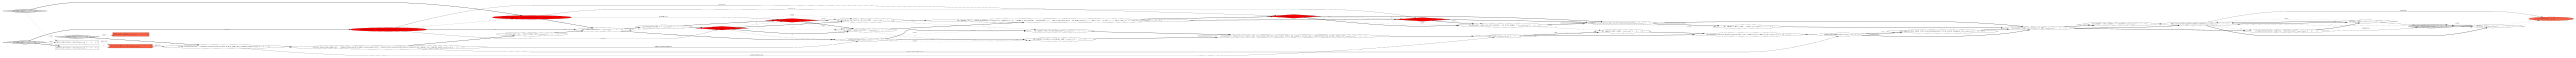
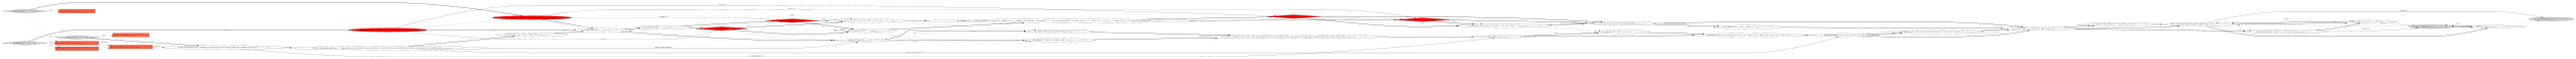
  digraph {
    fontname="Courier Prime"
    rankdir=LR
    node [fillcolor=white fontname="Courier Prime" shape=ellipse style=filled]
    edge [fontname="Courier Prime" style=bold]
    n1 [label="sessions.add(new SQLServerSession(dbResult))@@@27@@@['1', '1', '1']"]
    n2 [label="List<SQLServerSession> sessions = new ArrayList<>()@@@25@@@['0', '0', '1']"]
    n3 [label="dbResult.next()@@@26@@@['0', '0', '1']" shape=diamond]
-   n4 [fillcolor=tomato label="return sessions@@@29@@@['1', '1', '0']"]
+   n4 [fillcolor=lightgray label="return sessions@@@29@@@['1', '1', '0']"]
    n5 [label="dbResult.next()@@@26@@@['1', '1', '0']" shape=diamond]
    n6 [fillcolor=lightgray label="return sessions@@@29@@@['1', '1', '1']"]
    n7 [label="!CommonUtils.getOption(options,OPTION_SHOW_BACKGROUND)@@@17@@@['1', '1', '0']" shape=diamond]
    n8 [label="sql.append(\" AND s.TYPE = 'USER'\")@@@18@@@['1', '1', '0']"]
    n9 [label="sql.append(\"ORDER BY s.session_id DESC\")@@@22@@@['1', '1', '1']"]
    n10 [label="sql.append(\" AND s.STATUS <> 'INACTIVE'\")@@@21@@@['1', '1', '0']"]
    n11 [label="sql.append(\"JOIN sys.dm_exec_connections c ON c.session_id=s.session_id\")@@@18@@@['0', '0', '1']"]
    n12 [label="supportsDatabaseInfo@@@19@@@['0', '0', '1']" shape=diamond]
    n13 [label="sql.append(\"LEFT OUTER JOIN sys.sysdatabases db on db.dbid=s.database_id\")@@@20@@@['0', '0', '1']"]
    n14 [label="sql.append(\"LEFT OUTER \")@@@16@@@['0', '0', '1']"]
    n15 [label="sql.append(\"db.name as database_name,\")@@@9@@@['0', '0', '1']"]
    n16 [label="sql.append(\"c.connection_id,(select text from sys.dm_exec_sql_text(c.most_recent_sql_handle)) as sql_text\").append(\"FROM sys.dm_exec_sessions s\")@@@14@@@['0', '0', '1']"]
    n17 [label="onlyConnections@@@15@@@['0', '0', '1']" shape=diamond]
    n18 [fillcolor=lightgray label="getSessions['0', '0', '1']" shape=diamond]
    n19 [fillcolor=tomato label="DBCSession session@@@2@@@['0', '0', '1']" shape=box]
    n20 [label="boolean onlyConnections = CommonUtils.getOption(options,OPTION_SHOW_ONLY_CONNECTIONS)@@@4@@@['0', '0', '1']"]
    n21 [fillcolor=tomato label="Map<String,Object> options@@@2@@@['0', '0', '1']" shape=box]
    n22 [label="boolean supportsDatabaseInfo = ((SQLServerDataSource)session.getDataSource()).isServerVersionAtLeast(SQLServerConstants.SQL_SERVER_2012_VERSION_MAJOR,0)@@@5@@@['0', '0', '1']"]
    n23 [fillcolor=lightgray label="getSessions['0', '1', '0']" shape=diamond]
-   n24 [label="Map<String,Object> options@@@2@@@['1', '1', '0']" shape=box]
+   n24 [fillcolor=tomato label="Map<String,Object> options@@@2@@@['1', '1', '0']" shape=box]
+   n25 [fillcolor=tomato label="DBCSession session@@@2@@@['0', '1', '0']" shape=box]
    n26 [fillcolor=red label="boolean atLeastV11 = dataSource.isAtLeastV11()@@@3@@@['0', '1', '0']"]
    n27 [label="sql.append(\"SELECT s.*,\")@@@7@@@['1', '1', '1']"]
    n28 [fillcolor=red label="atLeastV11@@@7@@@['0', '1', '0']" shape=diamond]
    n29 [fillcolor=red label="atLeastV11@@@14@@@['0', '1', '0']" shape=diamond]
    n30 [fillcolor=lightgray label="getSessions['1', '0', '0']" shape=diamond]
-   n31 [label="Map<String,Object> options@@@2@@@['1', '0', '0']" shape=box]
+   n31 [fillcolor=tomato label="Map<String,Object> options@@@2@@@['1', '0', '0']" shape=box]
    n32 [fillcolor=red label="boolean atLeastV9 = dataSource.isAtLeastV9()@@@3@@@['1', '0', '0']"]
    n33 [fillcolor=red label="atLeastV9@@@7@@@['1', '0', '0']" shape=diamond]
    n34 [fillcolor=red label="atLeastV9@@@14@@@['1', '0', '0']" shape=diamond]
    n35 [label="supportsDatabaseInfo@@@8@@@['0', '0', '1']" shape=diamond]
    n36 [label="sql.append(\"NULL as database_name,\")@@@12@@@['0', '0', '1']"]
    n37 [label="sql.append(\"sq.SQL_FULLTEXT, \")@@@8@@@['1', '1', '0']"]
    n38 [label="sql.append(\"io.*\" + \"FROM GV$SESSION s, gv$sql sq, gv$sess_io io\" + \"WHERE s.sql_address = sq.address(+)\" + \" AND s.sql_hash_value = sq.hash_value(+)\" + \" AND s.sid = io.sid(+)\" + \" AND s.inst_id = io.inst_id(+)\")@@@13@@@['1', '1', '0']"]
    n39 [label="sql.append(\"SELECT s.*, \")@@@6@@@['1', '1', '0']"]
    n40 [label="sql.append(\"sq.SQL_TEXT AS SQL_FULLTEXT, \")@@@11@@@['1', '1', '0']"]
    n41 [label="StringBuilder sql = new StringBuilder()@@@6@@@['0', '0', '1']"]
    n42 [label="sql.append(\" AND s.sql_child_number = sq.child_number (+)\")@@@15@@@['1', '1', '0']"]
    n1 -> n2 [label=0 style=dashed]
    n1 -> n3
    n1 -> n4 [label=sessions style=solid]
    n1 -> n5
    n2 -> n3
    n2 -> n6 [label=sessions style=solid]
    n3 -> n1 [label=true style=dotted]
    n3 -> n1
    n3 -> n6 [style=solid]
    n5 -> n4 [style=dotted]
    n5 -> n6
    n5 -> n6 [label=true style=dotted]
    n6 -> n1 [label=0 style=dashed]
    n6 -> n5
    n7 -> n8
    n7 -> n8 [label=true style=dotted]
    n7 -> n9
    n8 -> n9
    n9 -> n1
    n9 -> n2
    n9 -> n10 [label=true style=dotted]
    n9 -> n10
    n10 -> n1
    n11 -> n12
    n12 -> n9
    n12 -> n13
    n12 -> n13 [label=true style=dotted]
    n13 -> n9
    n14 -> n11
    n15 -> n16
    n16 -> n17
    n17 -> n11
    n17 -> n14 [label=true style=dotted]
    n17 -> n14
    n18 -> n19 [label=true style=dotted]
    n18 -> n20
    n18 -> n21 [label=options style=dotted]
    n20 -> n17 [label=onlyConnections style=solid]
    n20 -> n22
    n21 -> n20 [label=options style=solid]
    n22 -> n12 [label=supportsDatabaseInfo style=solid]
    n22 -> n35 [label=supportsDatabaseInfo style=solid]
    n22 -> n41
    n23 -> n24 [label=true style=dotted]
+   n23 -> n25 [label=true style=dotted]
    n23 -> n26
    n24 -> n21 [label=0 style=dotted]
    n26 -> n27
    n26 -> n28 [label=atLeastV11 style=solid]
    n26 -> n29 [label=atLeastV11 style=solid]
    n27 -> n35
    n27 -> n39
    n28 -> n37
    n28 -> n37 [label=true style=dotted]
    n28 -> n40 [label=false style=dotted]
    n28 -> n40
    n29 -> n7
    n29 -> n42
    n29 -> n42 [label=true style=dotted]
    n30 -> n24 [label=true style=dotted]
-   n30 -> n31 [label=true]
+   n30 -> n31 [label=true style=dotted]
    n30 -> n32
    n32 -> n26 [label=0 style=dashed]
    n32 -> n27
    n32 -> n33 [label=atLeastV9 style=solid]
    n32 -> n34 [label=atLeastV9 style=solid]
    n33 -> n28 [label=0 style=dashed]
    n33 -> n35 [label=0 style=dashed]
    n33 -> n37
    n33 -> n37 [label=true style=dotted]
    n33 -> n40
    n33 -> n40 [label=false style=dotted]
    n34 -> n7
    n34 -> n29 [label=0 style=dashed]
    n34 -> n42 [label=true style=dotted]
    n34 -> n42
    n35 -> n15
    n35 -> n15 [label=true style=dotted]
    n35 -> n36
    n35 -> n36 [label=false style=dotted]
    n36 -> n16
    n37 -> n15 [label=0 style=dashed]
    n37 -> n38
    n38 -> n29
    n38 -> n34
    n39 -> n27 [label=0 style=dashed]
    n39 -> n28
    n39 -> n33
    n40 -> n36 [label=0 style=dashed]
    n40 -> n38
    n41 -> n27
    n42 -> n7
    n42 -> n14 [label=0 style=dashed]
  }
